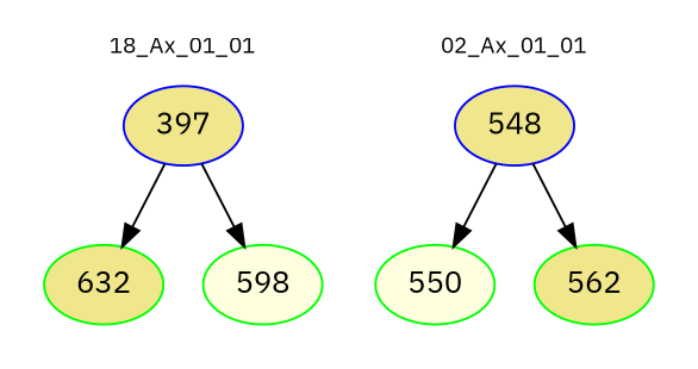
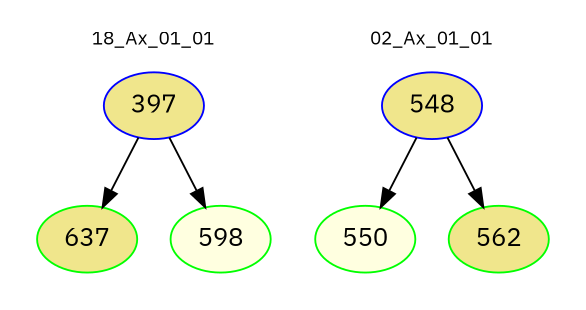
  digraph {
    fontname="IBM Plex Sans"
    node [color=green fillcolor=khaki fontname="IBM Plex Sans" style=filled]
    edge [color=black fontname="IBM Plex Sans"]
    n1 [color=blue label=397]
-   n2 [label=632]
+   n2 [label=637]
    n3 [fillcolor=lightyellow label=598]
    n4 [color=blue label=548]
    n5 [fillcolor=lightyellow label=550]
    n6 [label=562]
    subgraph cluster_1 {
      color=white
      fontsize=10
      label="18_Ax_01_01"
      n1
      n2
      n3
    }
    subgraph cluster_2 {
      color=white
      fontsize=10
      label="02_Ax_01_01"
      n4
      n5
      n6
    }
    n1 -> n2
    n1 -> n3
    n4 -> n5
    n4 -> n6
  }
